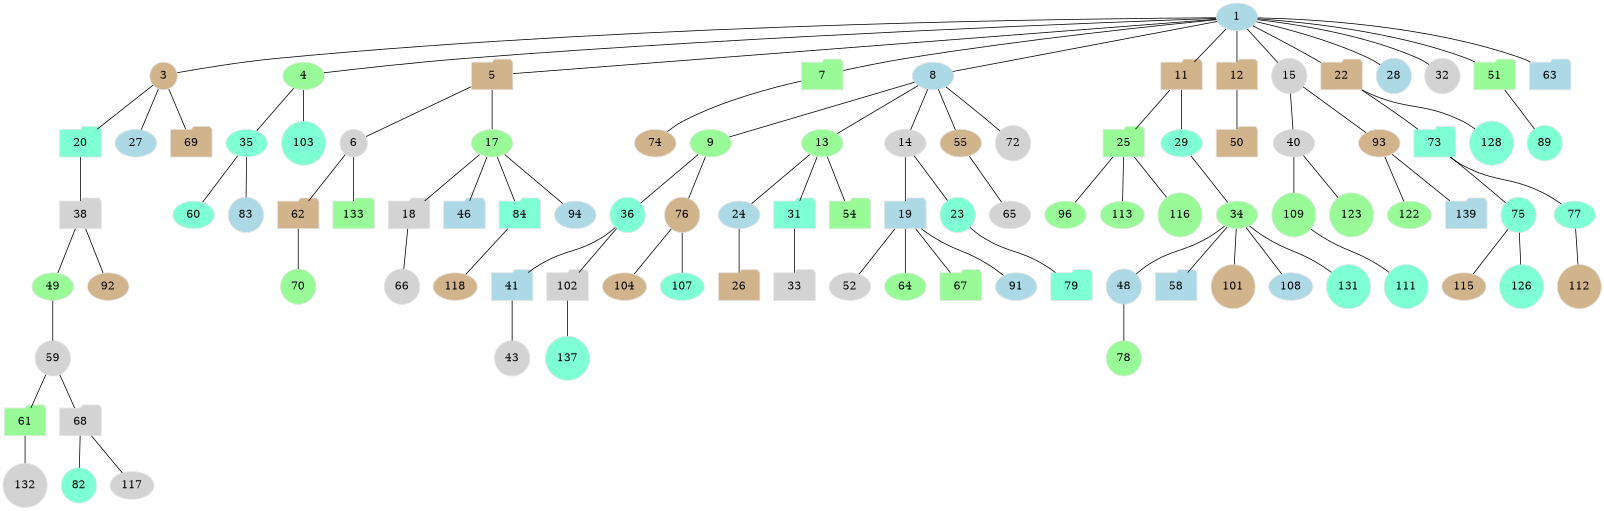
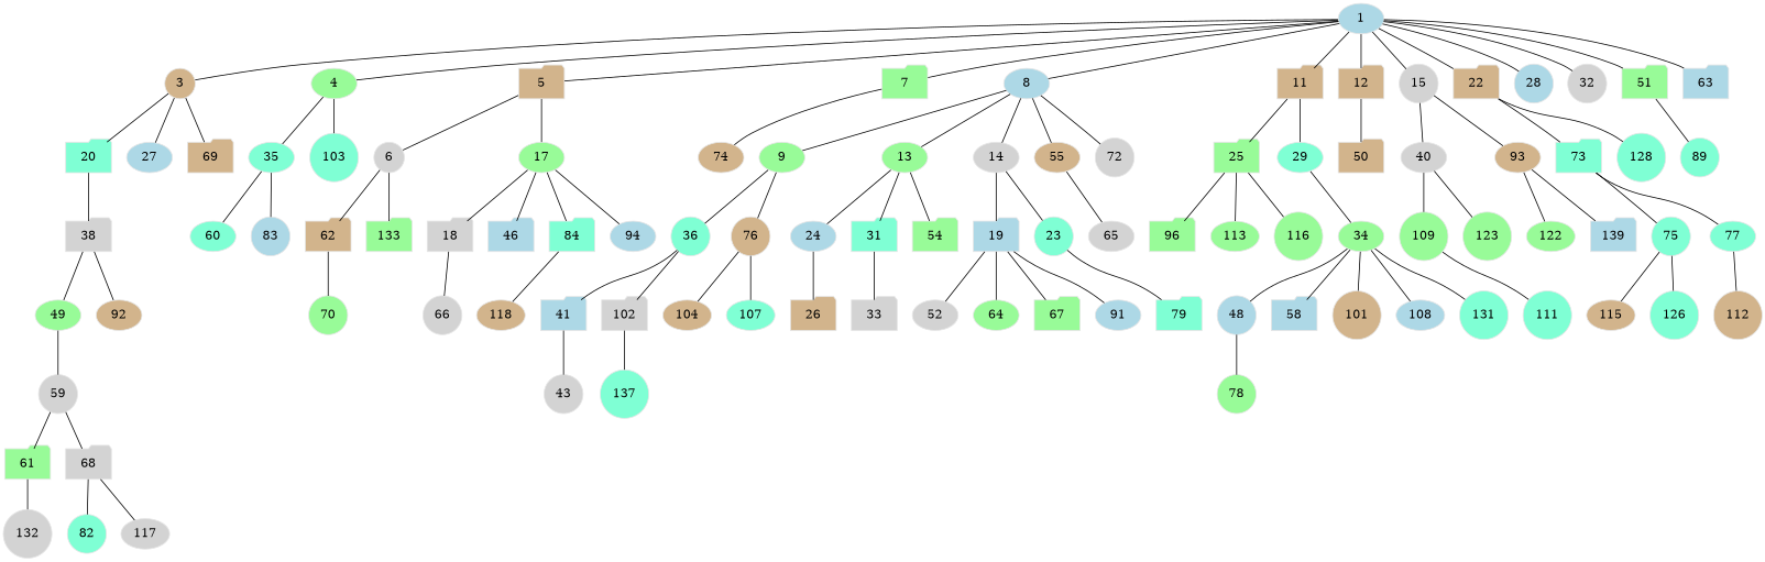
  graph {
    node [color=gray90 fillcolor=palegreen shape=ellipse style=filled]
    1 [fillcolor=lightblue super="+2"]
    3 [fillcolor=tan shape=circle super="+10"]
    4
    5 [fillcolor=tan shape=folder super="+106"]
    7 [shape=folder]
    8 [fillcolor=lightblue super="+97"]
    11 [fillcolor=tan shape=folder super="+37"]
    12 [fillcolor=tan shape=folder super="+99"]
    15 [fillcolor=lightgrey shape=circle]
    22 [fillcolor=tan shape=folder super="+30"]
    28 [fillcolor=lightblue shape=circle]
    32 [fillcolor=lightgrey shape=circle super="+95"]
    51 [shape=folder]
    63 [fillcolor=lightblue shape=folder]
    20 [fillcolor=aquamarine shape=folder super="+86"]
    27 [fillcolor=lightblue]
    69 [fillcolor=tan shape=folder]
    35 [fillcolor=aquamarine super="+100"]
    103 [fillcolor=aquamarine shape=circle]
    6 [fillcolor=lightgrey shape=circle]
    17 [super="+88"]
    74 [fillcolor=tan]
    9
    13 [super="+16"]
    14 [fillcolor=lightgrey super="+119"]
    55 [fillcolor=tan super="+56"]
    72 [fillcolor=lightgrey shape=circle]
    25 [shape=folder super="+98"]
    29 [fillcolor=aquamarine]
    50 [fillcolor=tan shape=folder]
    40 [fillcolor=lightgrey super="+90"]
    93 [fillcolor=tan super="+121"]
    73 [fillcolor=aquamarine shape=folder]
    128 [fillcolor=aquamarine shape=circle]
    89 [fillcolor=aquamarine shape=circle]
    38 [fillcolor=lightgrey shape=folder super="+39"]
    60 [fillcolor=aquamarine super="+80"]
    83 [fillcolor=lightblue shape=circle]
    62 [fillcolor=tan shape=folder super="+81"]
    133 [shape=folder]
    18 [fillcolor=lightgrey shape=folder]
    46 [fillcolor=lightblue shape=folder]
    84 [fillcolor=aquamarine shape=folder super="+120"]
    94 [fillcolor=lightblue]
    70 [shape=circle]
    36 [fillcolor=aquamarine shape=circle super="+110"]
    76 [fillcolor=tan shape=circle super="+85"]
    24 [fillcolor=lightblue]
    31 [fillcolor=aquamarine shape=folder]
    54 [shape=folder]
    19 [fillcolor=lightblue shape=folder super="+21"]
    23 [fillcolor=aquamarine shape=circle super="+42"]
    65 [fillcolor=lightgrey]
    41 [fillcolor=lightblue shape=folder super="+57"]
    102 [fillcolor=lightgrey shape=folder]
    104 [fillcolor=tan]
    107 [fillcolor=aquamarine super="+134"]
-   96 [super="+125"]
+   96 [shape=folder super="+125"]
    113
    116 [shape=circle]
    34 [super="+45"]
    26 [fillcolor=tan shape=folder super="+135"]
    33 [fillcolor=lightgrey shape=folder super="+44"]
    52 [fillcolor=lightgrey super="+129"]
    64
    67 [shape=folder]
    91 [fillcolor=lightblue super="+136"]
    79 [fillcolor=aquamarine shape=folder]
    109 [shape=circle super="+114"]
    123 [shape=circle]
    122
    139 [fillcolor=lightblue shape=folder]
    66 [fillcolor=lightgrey shape=circle]
    118 [fillcolor=tan]
    49 [super="+53"]
    92 [fillcolor=tan]
    75 [fillcolor=aquamarine shape=circle super="+138"]
    77 [fillcolor=aquamarine]
    48 [fillcolor=lightblue shape=circle super="+71"]
    58 [fillcolor=lightblue shape=folder]
    101 [fillcolor=tan shape=circle]
    108 [fillcolor=lightblue]
    131 [fillcolor=aquamarine shape=circle]
    78 [shape=circle super="+87"]
    43 [fillcolor=lightgrey shape=circle super="+47"]
    137 [fillcolor=aquamarine shape=circle]
    59 [fillcolor=lightgrey shape=circle super="+130"]
    111 [fillcolor=aquamarine shape=circle]
    61 [shape=folder super="+124"]
    68 [fillcolor=lightgrey shape=folder super="+105"]
    132 [fillcolor=lightgrey shape=circle]
    82 [fillcolor=aquamarine shape=circle super="+127"]
    117 [fillcolor=lightgrey]
    115 [fillcolor=tan]
    126 [fillcolor=aquamarine shape=circle]
    112 [fillcolor=tan shape=circle]
    1 -- 3
    1 -- 4
    1 -- 5
    1 -- 7
    1 -- 8
    1 -- 11
    1 -- 12
    1 -- 15
    1 -- 22
    1 -- 28
    1 -- 32
    1 -- 51
    1 -- 63
    3 -- 20
    3 -- 27
    3 -- 69
    4 -- 35
    4 -- 103
    5 -- 6
    5 -- 17
    7 -- 74
    8 -- 9
    8 -- 13
    8 -- 14
    8 -- 55
    8 -- 72
    11 -- 25
    11 -- 29
    12 -- 50
    15 -- 40
    15 -- 93
    22 -- 73
    22 -- 128
    51 -- 89
    20 -- 38
    35 -- 60
    35 -- 83
    6 -- 62
    6 -- 133
    17 -- 18
    17 -- 46
    17 -- 84
    17 -- 94
    9 -- 36
    9 -- 76
    13 -- 24
    13 -- 31
    13 -- 54
    14 -- 19
    14 -- 23
    55 -- 65
    25 -- 96
    25 -- 113
    25 -- 116
    29 -- 34
    40 -- 109
    40 -- 123
    93 -- 122
    93 -- 139
    73 -- 75
    73 -- 77
    38 -- 49
    38 -- 92
    62 -- 70
    18 -- 66
    84 -- 118
    36 -- 41
    36 -- 102
    76 -- 104
    76 -- 107
    24 -- 26
    31 -- 33
    19 -- 52
    19 -- 64
    19 -- 67
    19 -- 91
    23 -- 79
    41 -- 43
    102 -- 137
    34 -- 48
    34 -- 58
    34 -- 101
    34 -- 108
    34 -- 131
    109 -- 111
    49 -- 59
    75 -- 115
    75 -- 126
    77 -- 112
    48 -- 78
    59 -- 61
    59 -- 68
    61 -- 132
    68 -- 82
    68 -- 117
  }
